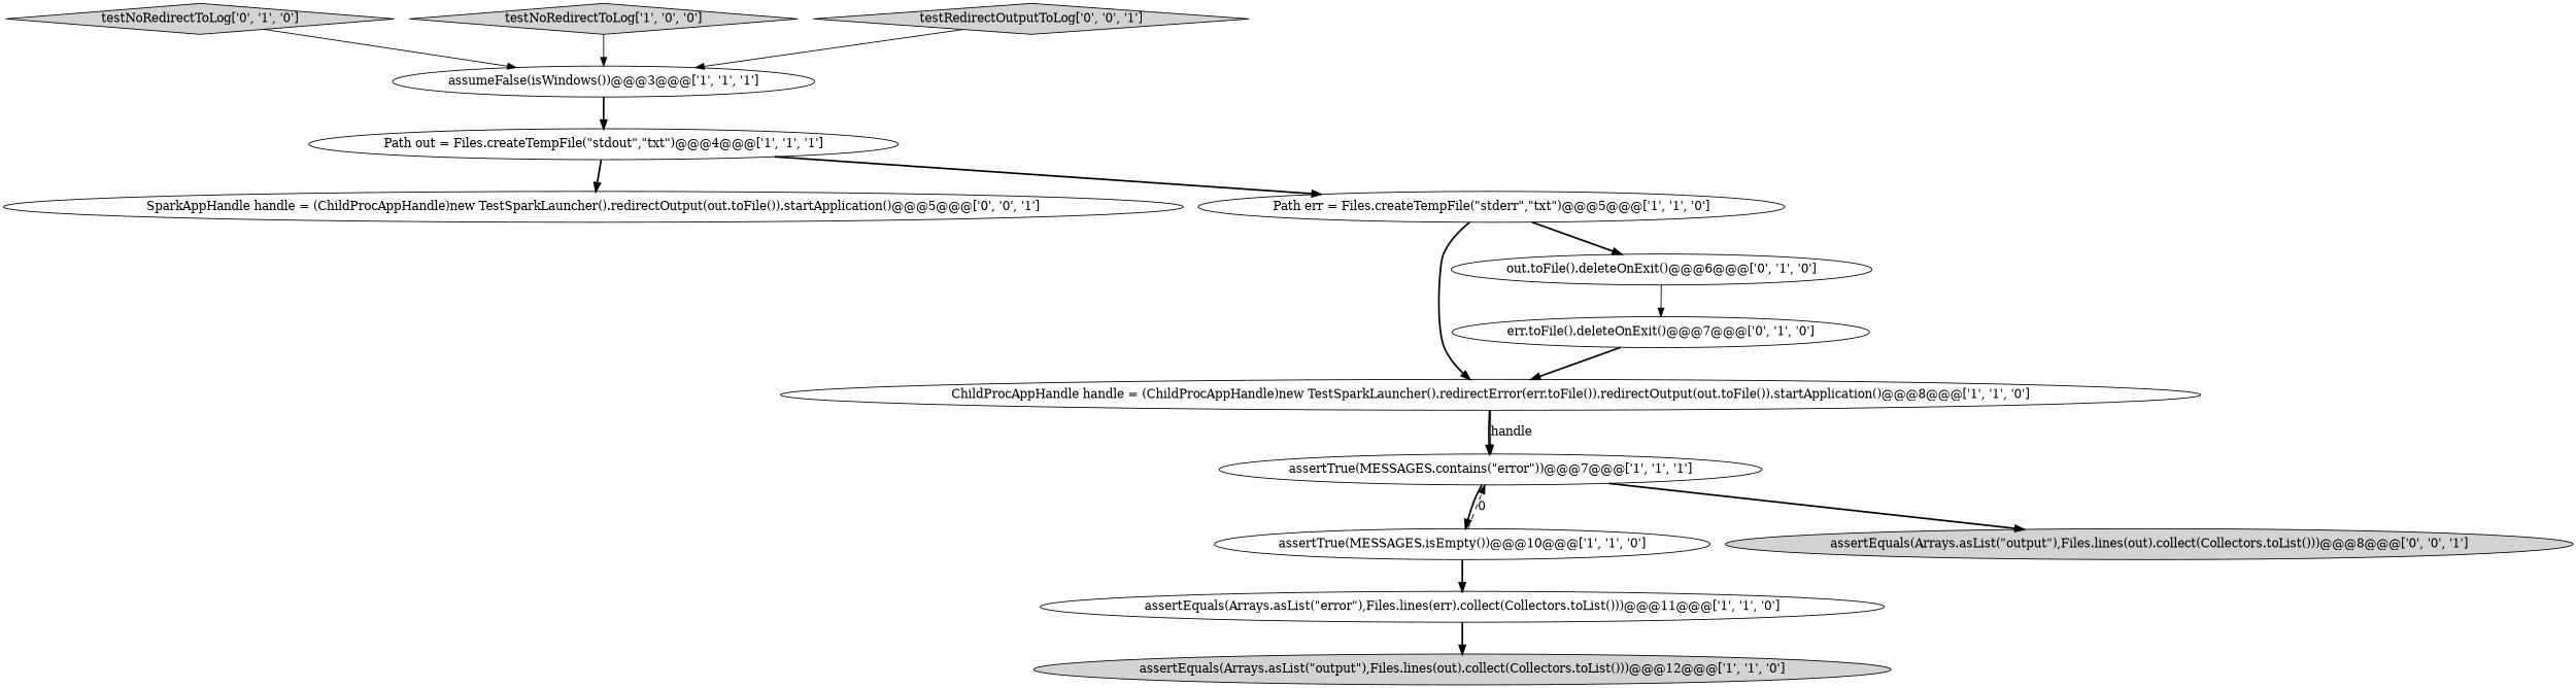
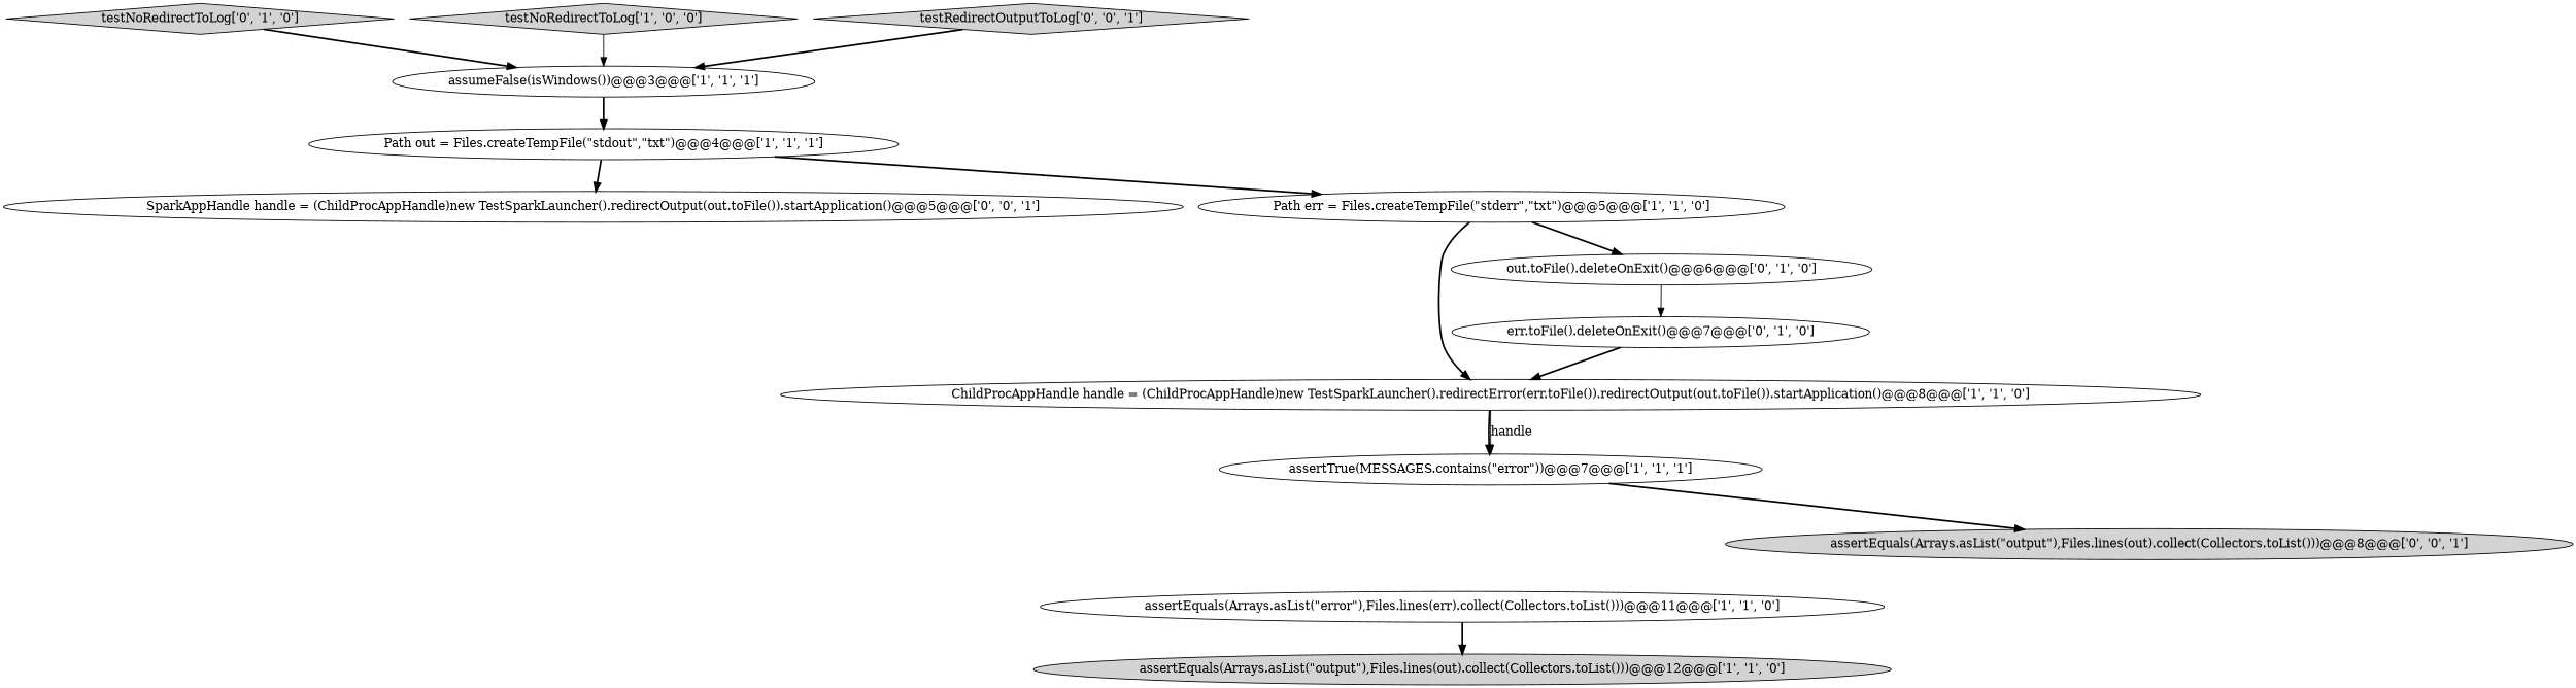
  digraph {
    node [fillcolor=white shape=ellipse style=filled]
    edge [style=bold]
    n1 [label="ChildProcAppHandle handle = (ChildProcAppHandle)new TestSparkLauncher().redirectError(err.toFile()).redirectOutput(out.toFile()).startApplication()@@@8@@@['1', '1', '0']"]
    n2 [label="assertTrue(MESSAGES.contains(\"error\"))@@@7@@@['1', '1', '1']"]
-   n3 [label="assertTrue(MESSAGES.isEmpty())@@@10@@@['1', '1', '0']"]
    n4 [fillcolor=lightgray label="assertEquals(Arrays.asList(\"output\"),Files.lines(out).collect(Collectors.toList()))@@@8@@@['0', '0', '1']"]
    n5 [label="assertEquals(Arrays.asList(\"error\"),Files.lines(err).collect(Collectors.toList()))@@@11@@@['1', '1', '0']"]
    n6 [fillcolor=lightgray label="assertEquals(Arrays.asList(\"output\"),Files.lines(out).collect(Collectors.toList()))@@@12@@@['1', '1', '0']"]
    n7 [fillcolor=lightgray label="testNoRedirectToLog['0', '1', '0']" shape=diamond]
    n8 [label="assumeFalse(isWindows())@@@3@@@['1', '1', '1']"]
    n9 [label="Path out = Files.createTempFile(\"stdout\",\"txt\")@@@4@@@['1', '1', '1']"]
    n10 [label="err.toFile().deleteOnExit()@@@7@@@['0', '1', '0']"]
    n11 [label="SparkAppHandle handle = (ChildProcAppHandle)new TestSparkLauncher().redirectOutput(out.toFile()).startApplication()@@@5@@@['0', '0', '1']"]
    n12 [label="Path err = Files.createTempFile(\"stderr\",\"txt\")@@@5@@@['1', '1', '0']"]
    n13 [label="out.toFile().deleteOnExit()@@@6@@@['0', '1', '0']"]
    n14 [fillcolor=lightgray label="testNoRedirectToLog['1', '0', '0']" shape=diamond]
    n15 [fillcolor=lightgray label="testRedirectOutputToLog['0', '0', '1']" shape=diamond]
    n1 -> n2
    n1 -> n2 [label=handle style=solid]
-   n2 -> n3
    n2 -> n4
-   n3 -> n2 [label=0 style=dashed]
-   n3 -> n5
    n5 -> n6
-   n7 -> n8 [style=solid]
+   n7 -> n8
    n8 -> n9
    n9 -> n11
    n9 -> n12
    n10 -> n1
    n12 -> n1
    n12 -> n13
    n13 -> n10 [style=solid]
    n14 -> n8 [style=solid]
-   n15 -> n8 [style=solid]
+   n15 -> n8
  }
